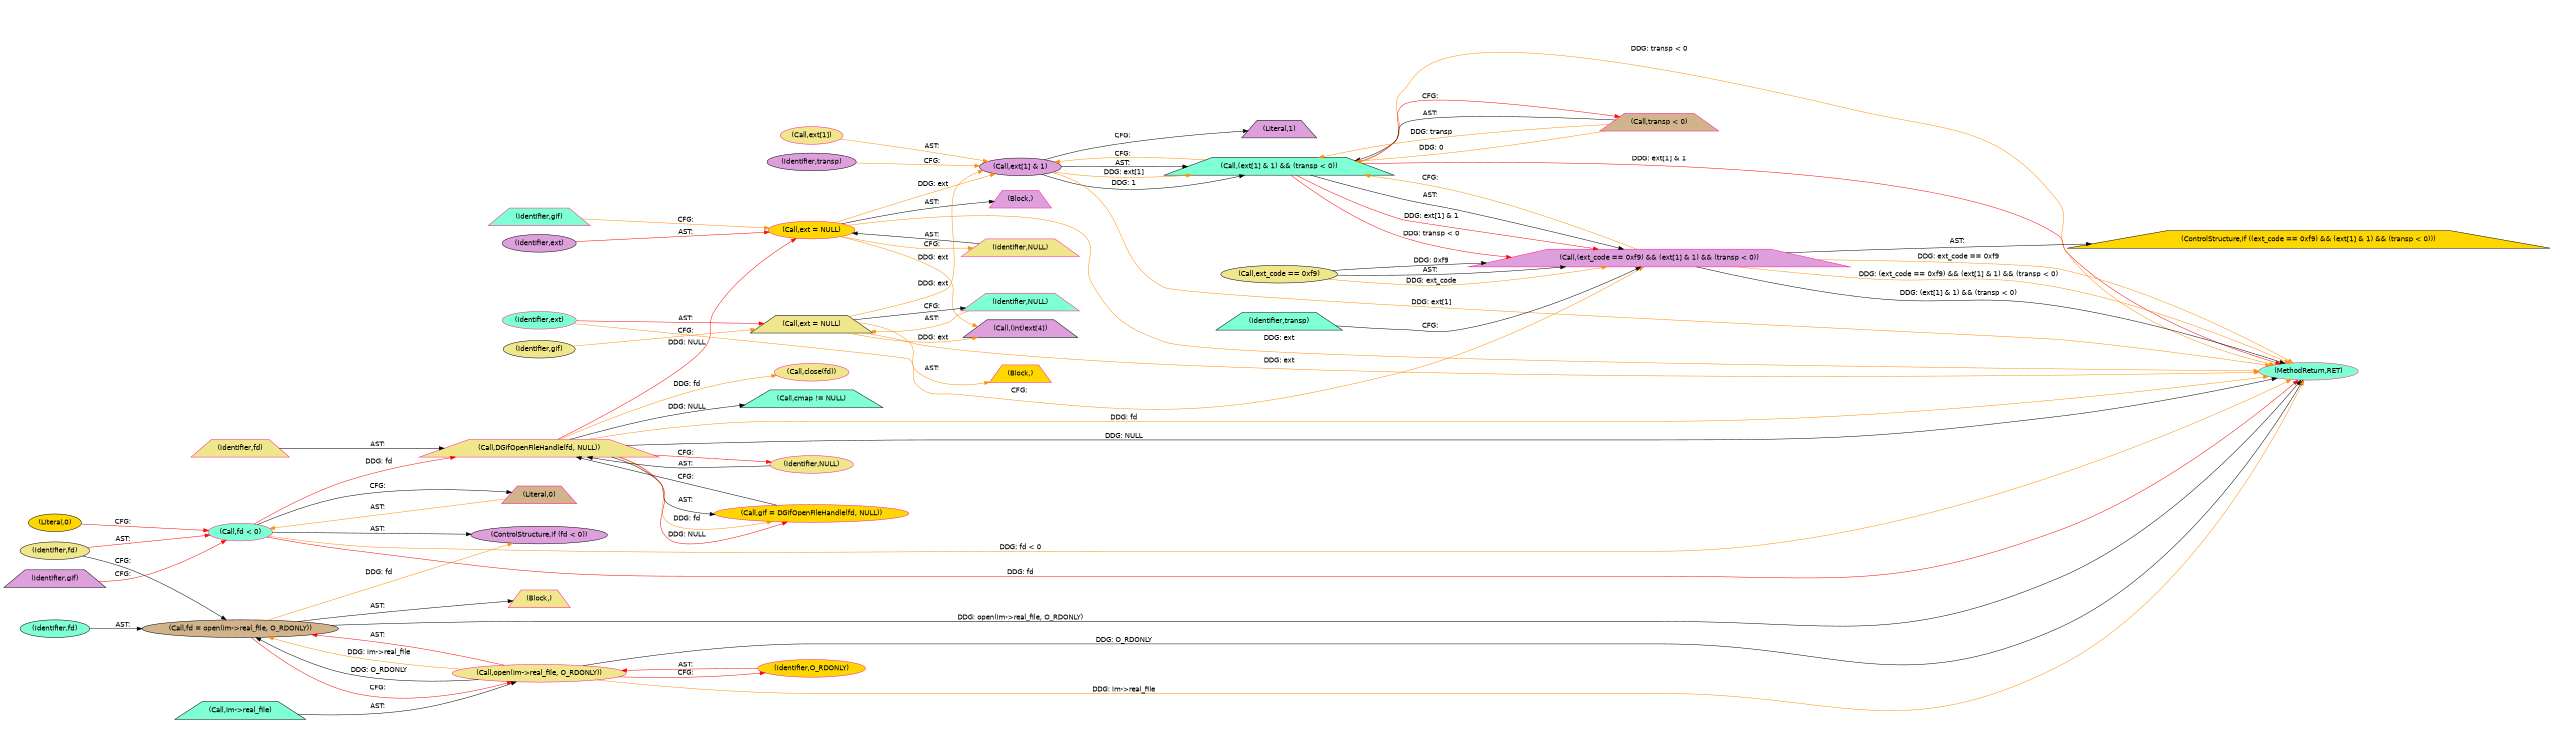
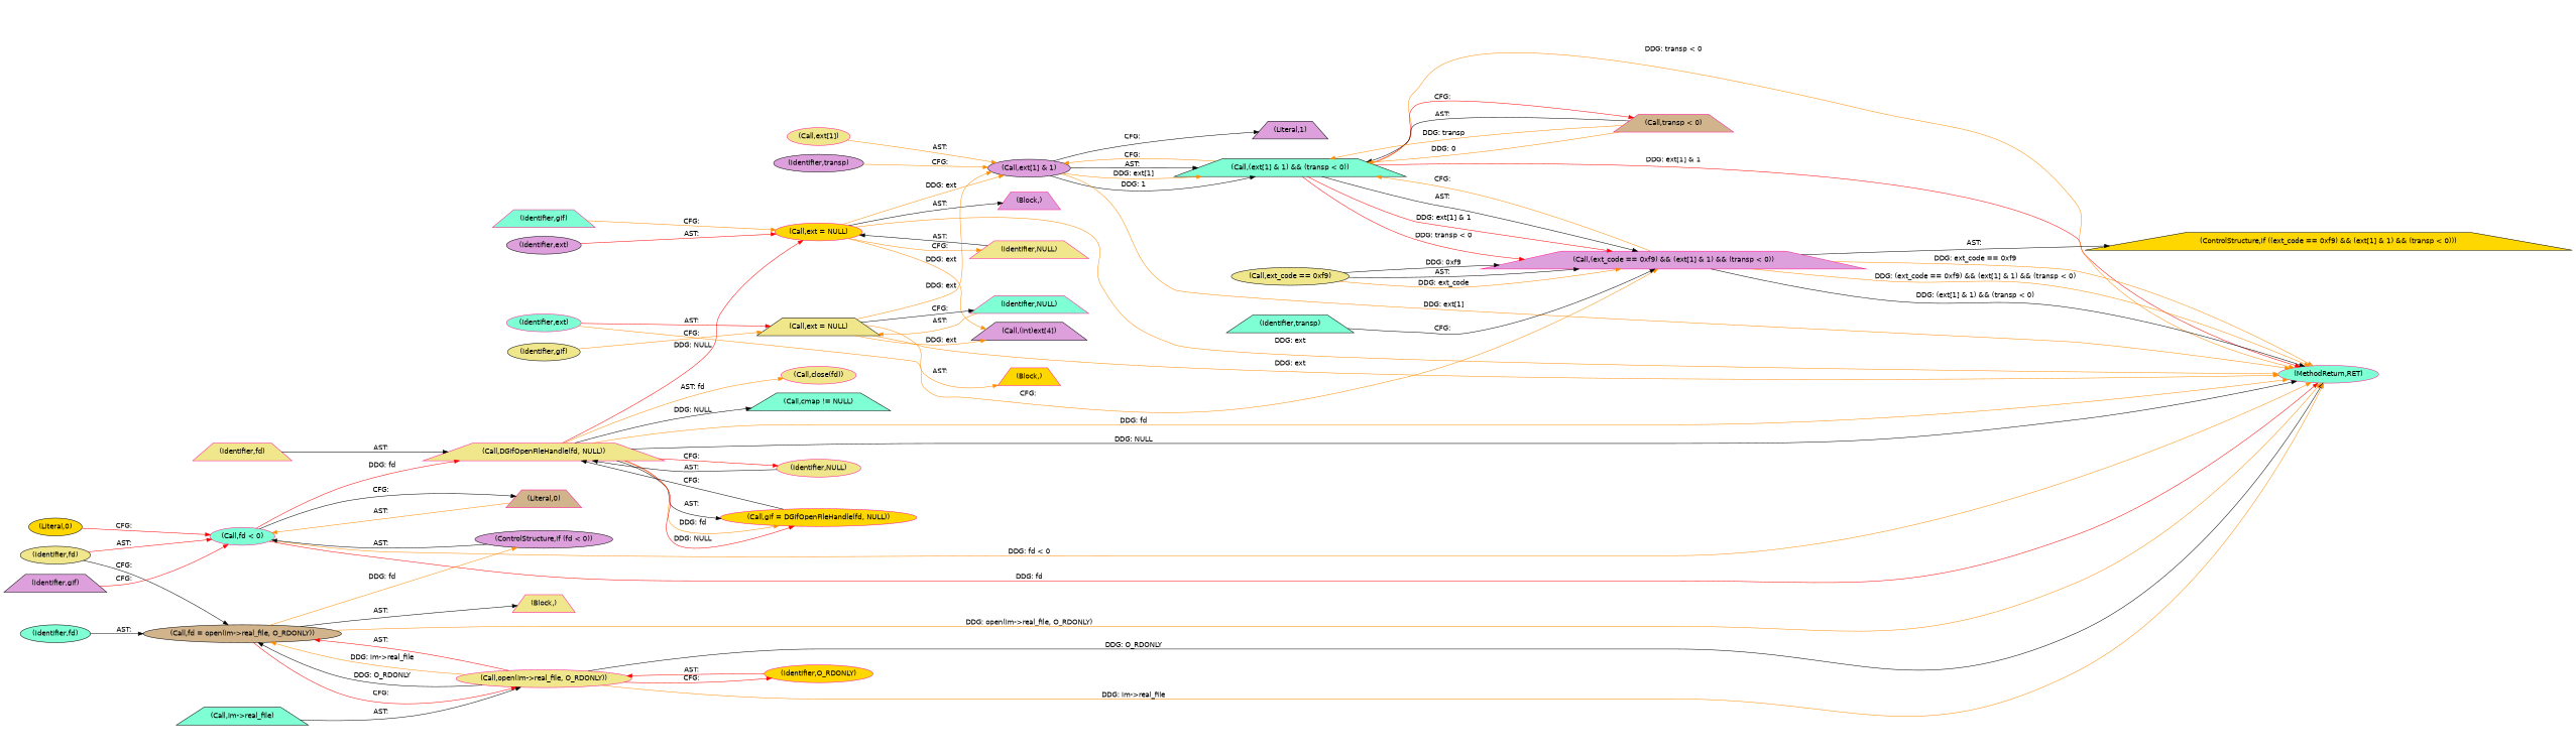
  digraph {
    fontname="DejaVu Sans"
    rankdir=LR
    node [color=deeppink fillcolor=khaki fontname="DejaVu Sans" shape=ellipse style=filled]
    edge [color=darkorange fontname="DejaVu Sans"]
    n1 [color=black fillcolor=plum label="(Call,ext[1] & 1)"]
    n2 [color=black fillcolor=aquamarine label="(Call,(ext[1] & 1) && (transp < 0))" shape=trapezium]
    n3 [color=black fillcolor=plum label="(Literal,1)" shape=trapezium]
    n4 [fillcolor=aquamarine label="(MethodReturn,RET)"]
    n5 [fillcolor=plum label="(Call,(ext_code == 0xf9) && (ext[1] & 1) && (transp < 0))" shape=trapezium]
    n6 [fillcolor=tan label="(Call,transp < 0)" shape=trapezium]
    n7 [fillcolor=gold label="(Call,ext = NULL)"]
    n8 [label="(Identifier,NULL)" shape=trapezium]
    n9 [color=black fillcolor=plum label="(Call,(int)ext[4])" shape=trapezium]
    n10 [fillcolor=plum label="(Block,)" shape=trapezium]
    n11 [label="(Call,DGifOpenFileHandle(fd, NULL))" shape=trapezium]
    n12 [label="(Identifier,NULL)"]
    n13 [fillcolor=gold label="(Call,gif = DGifOpenFileHandle(fd, NULL))"]
    n14 [label="(Call,close(fd))"]
    n15 [color=black fillcolor=aquamarine label="(Call,cmap != NULL)" shape=trapezium]
    n16 [fillcolor=aquamarine label="(Call,fd < 0)"]
    n17 [fillcolor=tan label="(Literal,0)" shape=trapezium]
    n18 [color=black fillcolor=plum label="(ControlStructure,if (fd < 0))"]
    n19 [color=black fillcolor=tan label="(Call,fd = open(im->real_file, O_RDONLY))"]
    n20 [label="(Call,open(im->real_file, O_RDONLY))"]
    n21 [label="(Block,)" shape=trapezium]
    n22 [fillcolor=gold label="(Identifier,O_RDONLY)"]
    n23 [color=black label="(Call,ext = NULL)" shape=trapezium]
    n24 [fillcolor=gold label="(Block,)" shape=trapezium]
    n25 [fillcolor=aquamarine label="(Identifier,NULL)" shape=trapezium]
    n26 [color=black fillcolor=gold label="(ControlStructure,if ((ext_code == 0xf9) && (ext[1] & 1) && (transp < 0)))" shape=trapezium]
    n27 [color=black label="(Call,ext_code == 0xf9)"]
    n28 [label="(Identifier,fd)" shape=trapezium]
    n29 [color=black fillcolor=aquamarine label="(Call,im->real_file)" shape=trapezium]
    n30 [fillcolor=aquamarine label="(Identifier,gif)" shape=trapezium]
    n31 [color=black fillcolor=gold label="(Literal,0)"]
    n32 [fillcolor=aquamarine label="(Identifier,ext)"]
    n33 [color=black fillcolor=aquamarine label="(Identifier,transp)" shape=trapezium]
    n34 [color=black label="(Identifier,fd)"]
    n35 [label="(Call,ext[1])"]
    n36 [color=black fillcolor=plum label="(Identifier,ext)"]
    n37 [color=black fillcolor=aquamarine label="(Identifier,fd)"]
    n38 [color=black fillcolor=plum label="(Identifier,gif)" shape=trapezium]
    n39 [color=black label="(Identifier,gif)"]
    n40 [color=black fillcolor=plum label="(Identifier,transp)"]
    n1 -> n2 [color=black label="AST: "]
    n1 -> n2 [label="DDG: ext[1]"]
    n1 -> n2 [color=black label="DDG: 1"]
    n1 -> n3 [color=black label="CFG: "]
    n1 -> n4 [label="DDG: ext[1]"]
    n2 -> n1 [label="CFG: "]
    n2 -> n4 [color=red label="DDG: ext[1] & 1"]
    n2 -> n4 [label="DDG: transp < 0"]
    n2 -> n5 [color=black label="AST: "]
    n2 -> n5 [color=red label="DDG: ext[1] & 1"]
    n2 -> n5 [color=red label="DDG: transp < 0"]
    n2 -> n6 [color=red label="CFG: "]
    n5 -> n2 [label="CFG: "]
    n5 -> n4 [label="DDG: ext_code == 0xf9"]
    n5 -> n4 [label="DDG: (ext_code == 0xf9) && (ext[1] & 1) && (transp < 0)"]
    n5 -> n4 [color=black label="DDG: (ext[1] & 1) && (transp < 0)"]
    n5 -> n26 [color=black label="AST: "]
    n6 -> n2 [color=black label="AST: "]
    n6 -> n2 [label="DDG: transp"]
    n6 -> n2 [label="DDG: 0"]
    n7 -> n1 [label="DDG: ext"]
    n7 -> n4 [label="DDG: ext"]
    n7 -> n8 [label="CFG: "]
    n7 -> n9 [label="DDG: ext"]
    n7 -> n10 [color=black label="AST: "]
    n8 -> n7 [color=black label="AST: "]
    n11 -> n4 [label="DDG: fd"]
    n11 -> n4 [color=black label="DDG: NULL"]
    n11 -> n7 [color=red label="DDG: NULL"]
    n11 -> n12 [color=red label="CFG: "]
    n11 -> n13 [color=black label="AST: "]
    n11 -> n13 [label="DDG: fd"]
    n11 -> n13 [color=red label="DDG: NULL"]
-   n11 -> n14 [label="DDG: fd"]
+   n11 -> n14 [label="AST: fd"]
    n11 -> n15 [color=black label="DDG: NULL"]
    n12 -> n11 [color=black label="AST: "]
    n13 -> n11 [color=black label="CFG: "]
    n16 -> n4 [label="DDG: fd < 0"]
    n16 -> n4 [color=red label="DDG: fd"]
    n16 -> n11 [color=red label="DDG: fd"]
    n16 -> n17 [color=black label="CFG: "]
-   n16 -> n18 [color=black label="AST: "]
+   n18 -> n16 [color=black label="AST: "]
    n17 -> n16 [label="AST: "]
-   n19 -> n4 [color=black label="DDG: open(im->real_file, O_RDONLY)"]
+   n19 -> n4 [label="DDG: open(im->real_file, O_RDONLY)"]
    n19 -> n18 [label="DDG: fd"]
    n19 -> n20 [color=red label="CFG: "]
    n19 -> n21 [color=black label="AST: "]
    n20 -> n4 [color=black label="DDG: O_RDONLY"]
    n20 -> n4 [label="DDG: im->real_file"]
    n20 -> n19 [color=red label="AST: "]
    n20 -> n19 [label="DDG: im->real_file"]
    n20 -> n19 [color=black label="DDG: O_RDONLY"]
    n20 -> n22 [color=red label="CFG: "]
    n22 -> n20 [color=red label="AST: "]
    n23 -> n1 [label="DDG: ext"]
    n23 -> n4 [label="DDG: ext"]
    n23 -> n9 [label="DDG: ext"]
    n23 -> n24 [label="AST: "]
    n23 -> n25 [color=black label="CFG: "]
    n25 -> n23 [label="AST: "]
    n27 -> n5 [color=black label="AST: "]
    n27 -> n5 [label="DDG: ext_code"]
    n27 -> n5 [color=black label="DDG: 0xf9"]
    n28 -> n11 [color=black label="AST: "]
    n29 -> n20 [color=black label="AST: "]
    n30 -> n7 [label="CFG: "]
    n31 -> n16 [color=red label="CFG: "]
    n32 -> n5 [label="CFG: "]
    n32 -> n23 [color=red label="AST: "]
    n33 -> n5 [color=black label="CFG: "]
    n34 -> n16 [color=red label="AST: "]
    n34 -> n19 [color=black label="CFG: "]
    n35 -> n1 [label="AST: "]
    n36 -> n7 [color=red label="AST: "]
    n37 -> n19 [color=black label="AST: "]
    n38 -> n16 [color=red label="CFG: "]
    n39 -> n23 [label="CFG: "]
    n40 -> n1 [label="CFG: "]
  }
